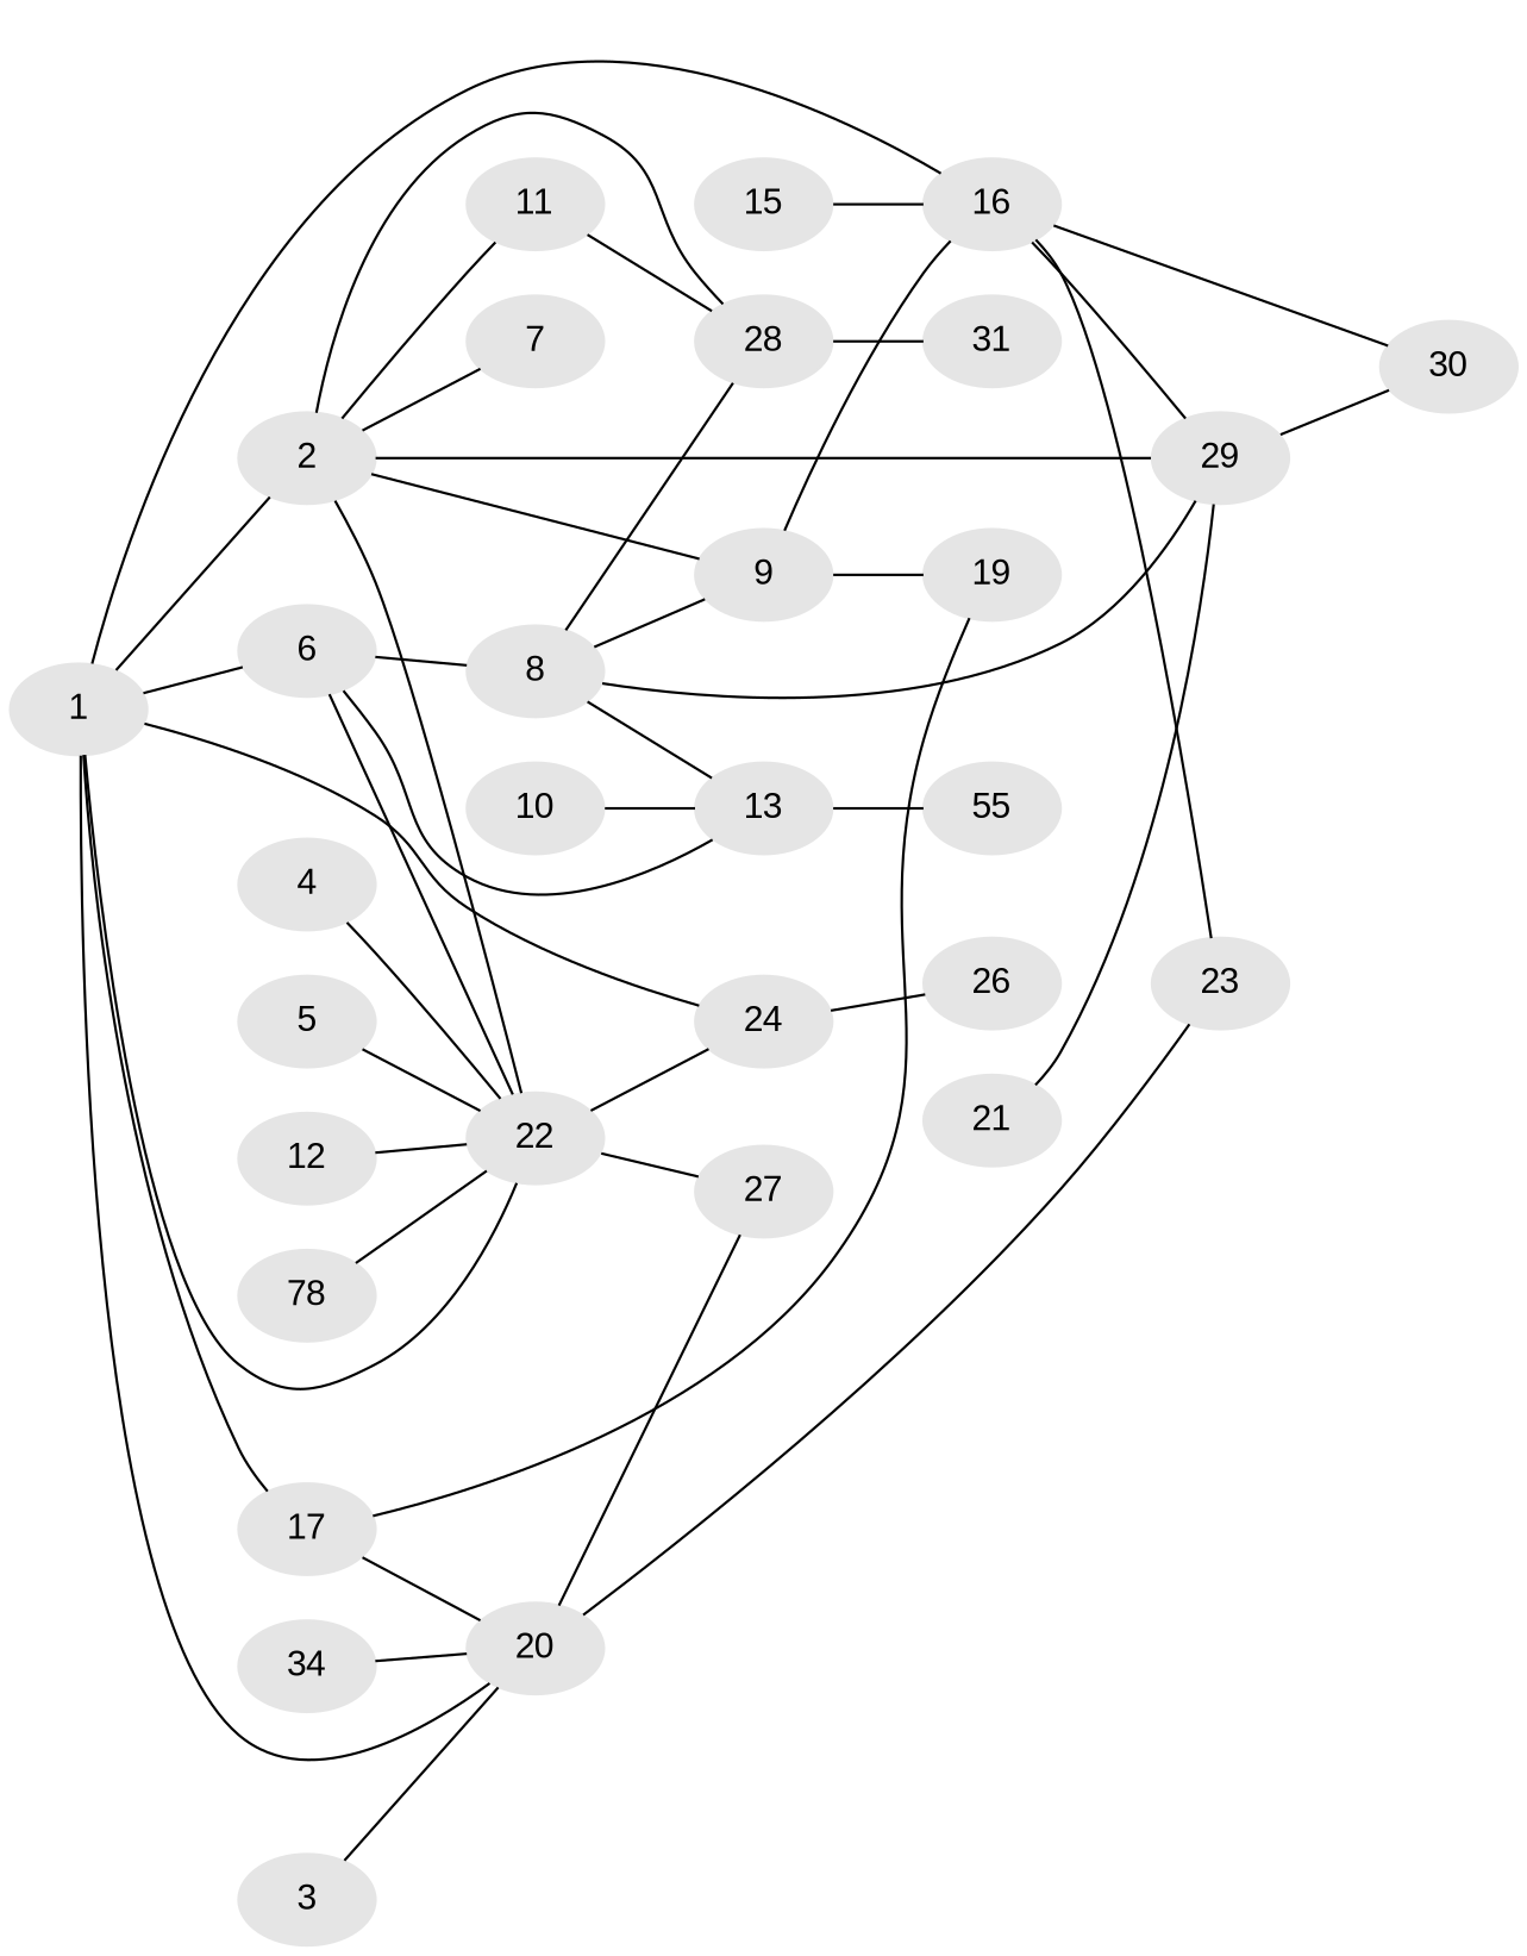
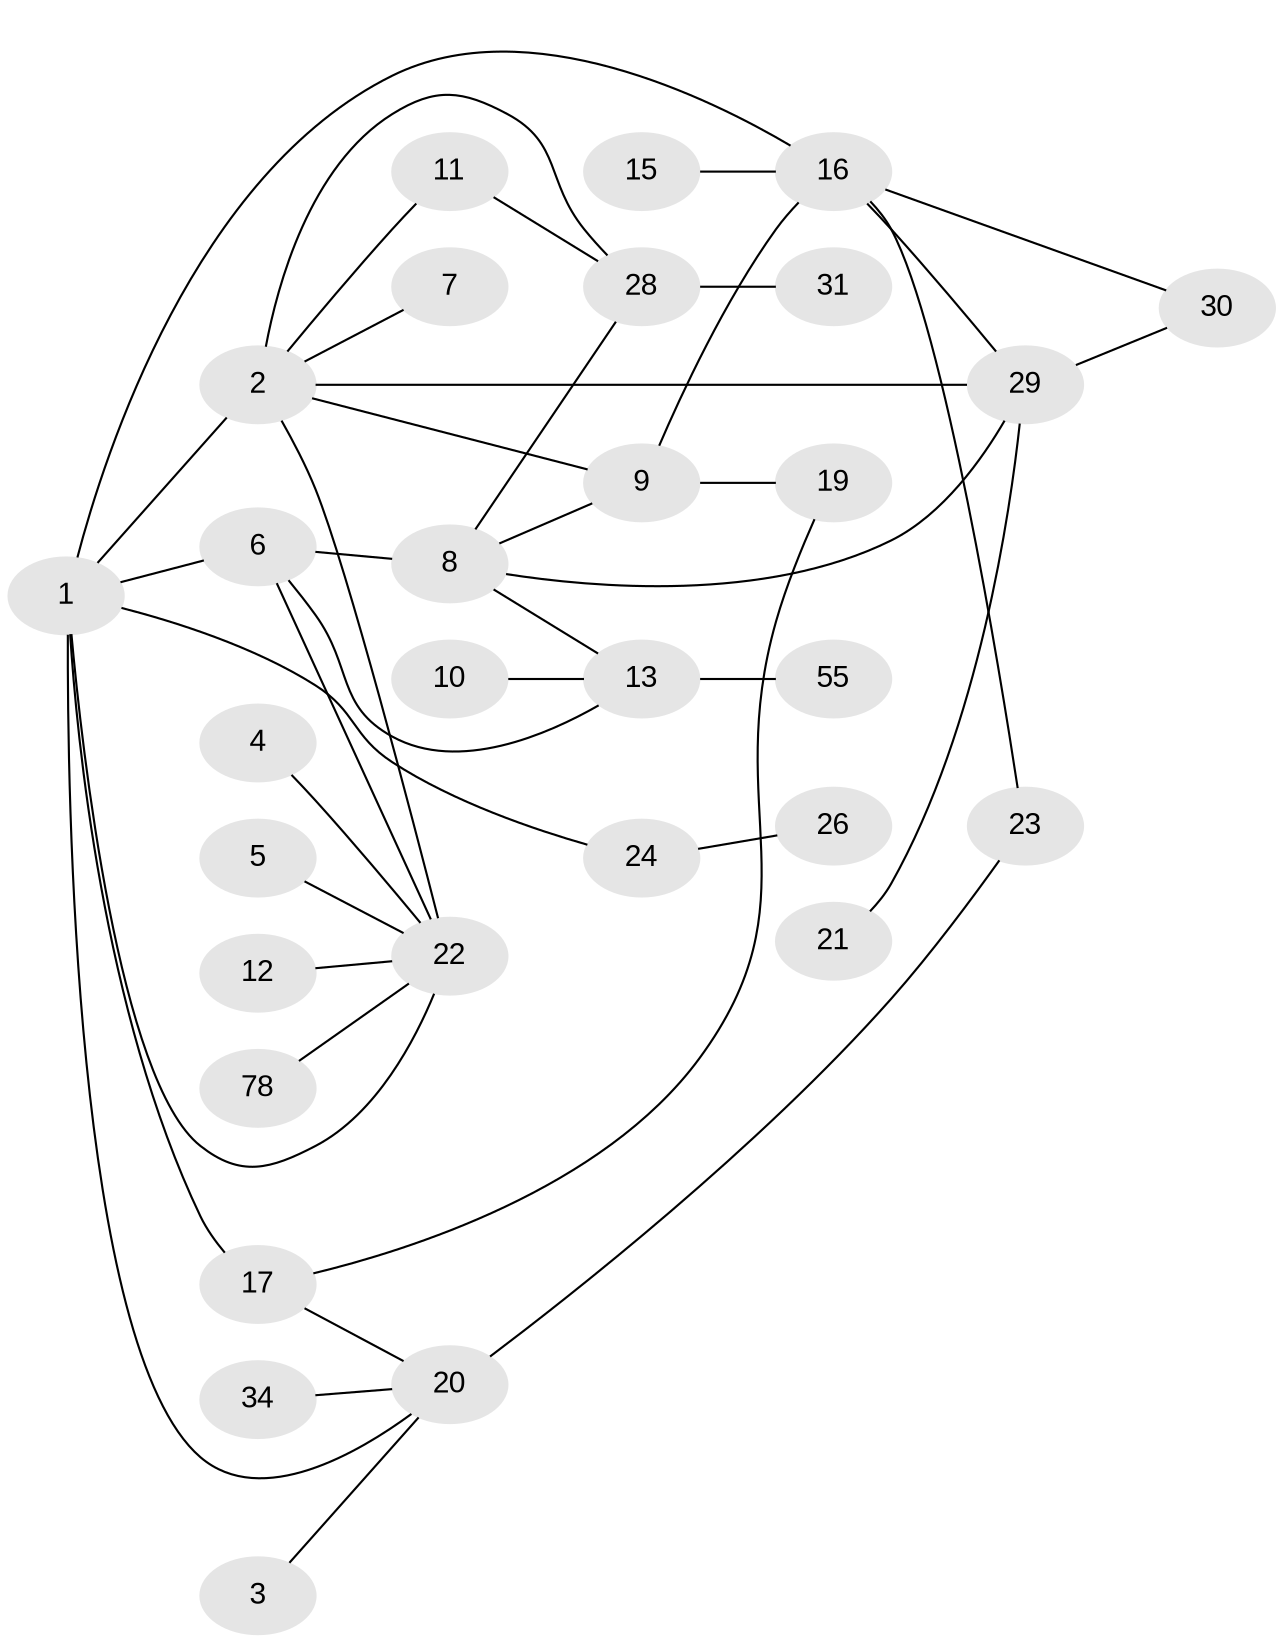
  graph {
    fontname="Liberation Sans"
    rankdir=LR
    node [color=gray90 fontname="Liberation Sans" style=filled]
    edge [fontname="Liberation Sans" weight=1.0]
    1
    2
    6
    16
    17
    20
    22
    24
    7
    9
    11
    28
    29
    8
    13
    23
    30
    19
-   27
    26
    31
    3
    4
    5
    n25 [label=55]
    10
    12
    n28 [label=34]
    15
    n30 [label=78]
    21
    1 -- 2
    1 -- 6
    1 -- 16 [weight=2.0]
    1 -- 17
    1 -- 20
    1 -- 22
    1 -- 24
    2 -- 22
    2 -- 7
    2 -- 9
    2 -- 11
    2 -- 28
    2 -- 29
    6 -- 22
    6 -- 8
    6 -- 13
    16 -- 29
    16 -- 23
    16 -- 30
    17 -- 20
    17 -- 19
    20 -- 23
-   20 -- 27
-   22 -- 24
-   22 -- 27
    24 -- 26
    9 -- 16
    9 -- 19
    11 -- 28
    28 -- 31
    29 -- 30
    8 -- 9
    8 -- 28
    8 -- 29
    8 -- 13
    13 -- n25
    3 -- 20
    4 -- 22
    5 -- 22
    10 -- 13
    12 -- 22
    n28 -- 20
    15 -- 16
    n30 -- 22
    21 -- 29
  }
